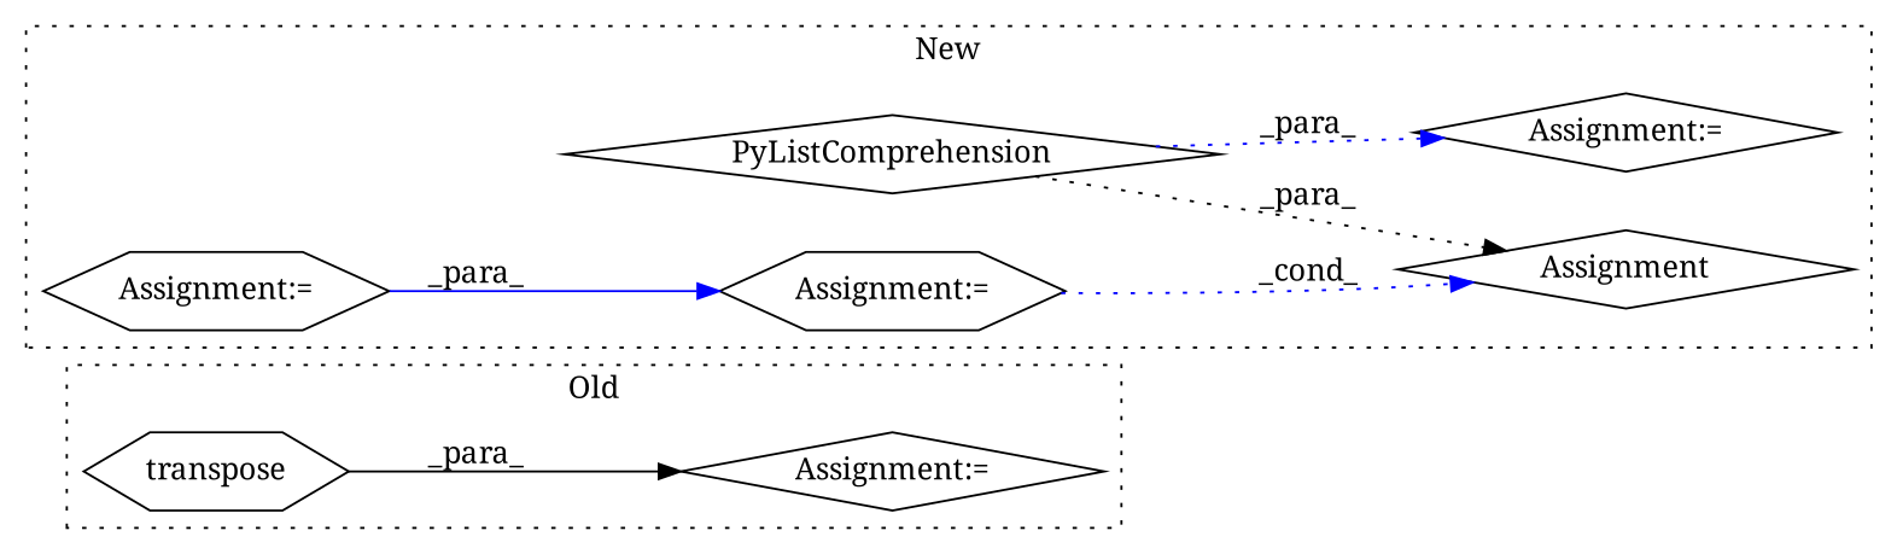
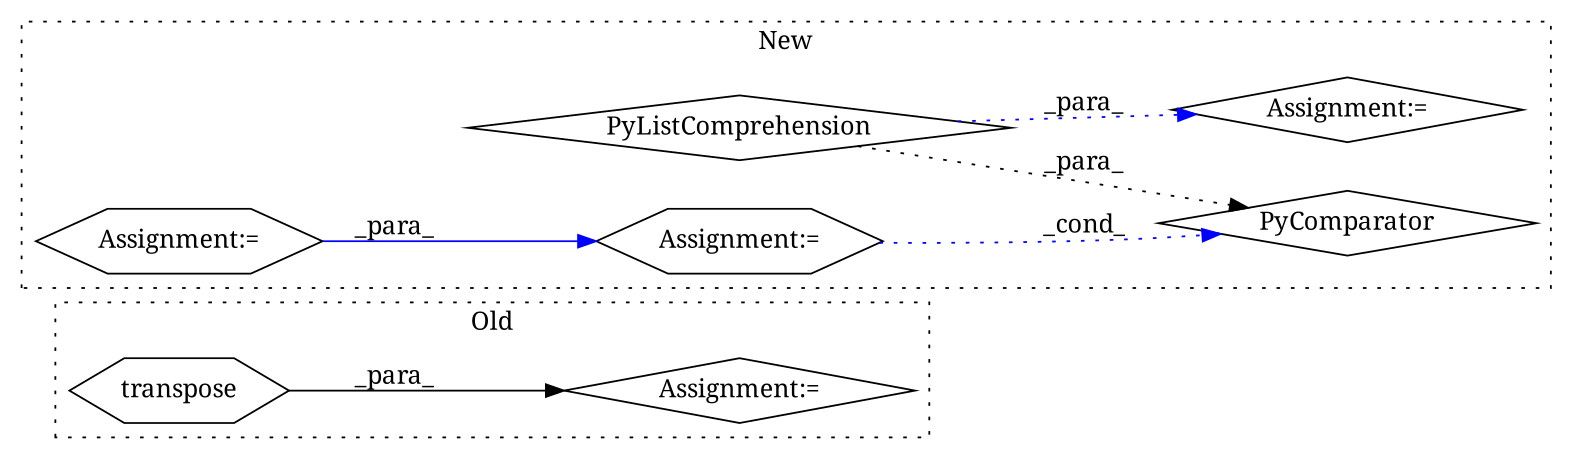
  digraph {
    fontname="Noto Serif"
    rankdir=LR
    node [a=7 fontname="Noto Serif" l=1 shape=diamond]
    edge [color=blue fontname="Noto Serif" style=dotted]
    n1 [a=32 l="17,2" label=transpose s="2606,2666" shape=hexagon]
    n2 [label="Assignment:=" s=2715]
    n3 [a=109 l=269 label=PyListComprehension s=3996]
-   n4 [a=113 l=24 label=Assignment s=4134]
+   n4 [a=113 l=24 label=PyComparator s=4134]
    n5 [l=23 label="Assignment:=" s=3973]
    n6 [l=28 label="Assignment:=" s=4218 shape=hexagon]
    n7 [label="Assignment:=" s=3693 shape=hexagon]
    subgraph cluster_1 {
      label=Old
      style=dotted
      n1
      n2
    }
    subgraph cluster_2 {
      label=New
      style=dotted
      n3
      n4
      n5
      n6
      n7
    }
    n1 -> n2 [color=black label=_para_ style=solid]
    n3 -> n4 [color=black label=_para_]
    n3 -> n5 [label=_para_]
    n6 -> n4 [label=_cond_]
    n7 -> n6 [label=_para_ style=solid]
  }
